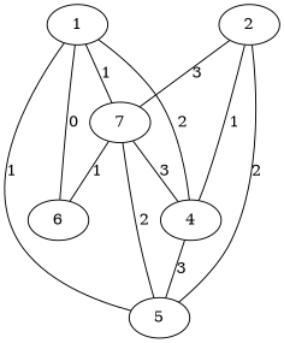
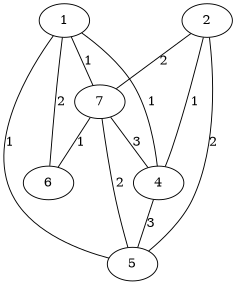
  graph {
    fontname="DejaVu Serif"
    node [fontname="DejaVu Serif"]
    edge [fontname="DejaVu Serif"]
    n1 [label=7]
    1
    4
    5
    6
    2
    n1 -- 4 [label=3]
    n1 -- 5 [label=2]
    n1 -- 6 [label=1]
    1 -- n1 [label=1]
-   1 -- 4 [label=2]
+   1 -- 4 [label=1]
    1 -- 5 [label=1]
-   1 -- 6 [label=0]
+   1 -- 6 [label=2]
    4 -- 5 [label=3]
-   2 -- n1 [label=3]
+   2 -- n1 [label=2]
    2 -- 4 [label=1]
    2 -- 5 [label=2]
  }
